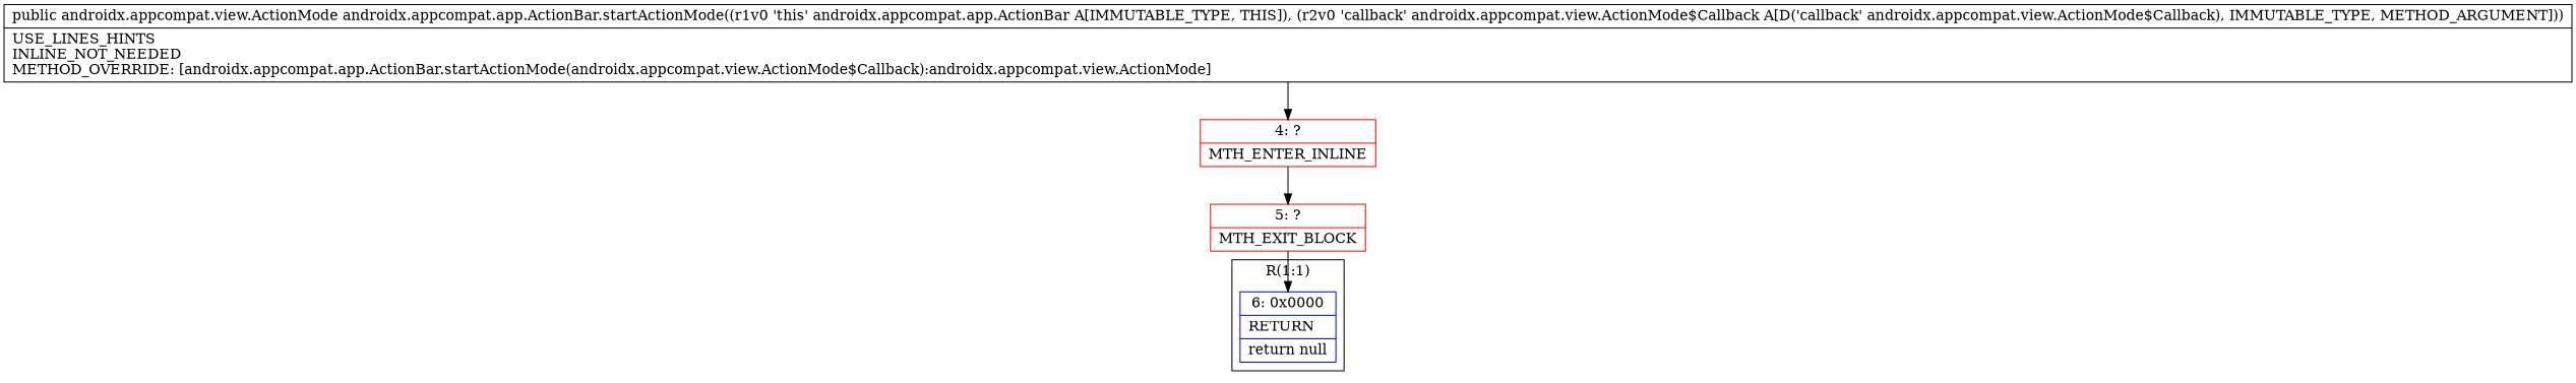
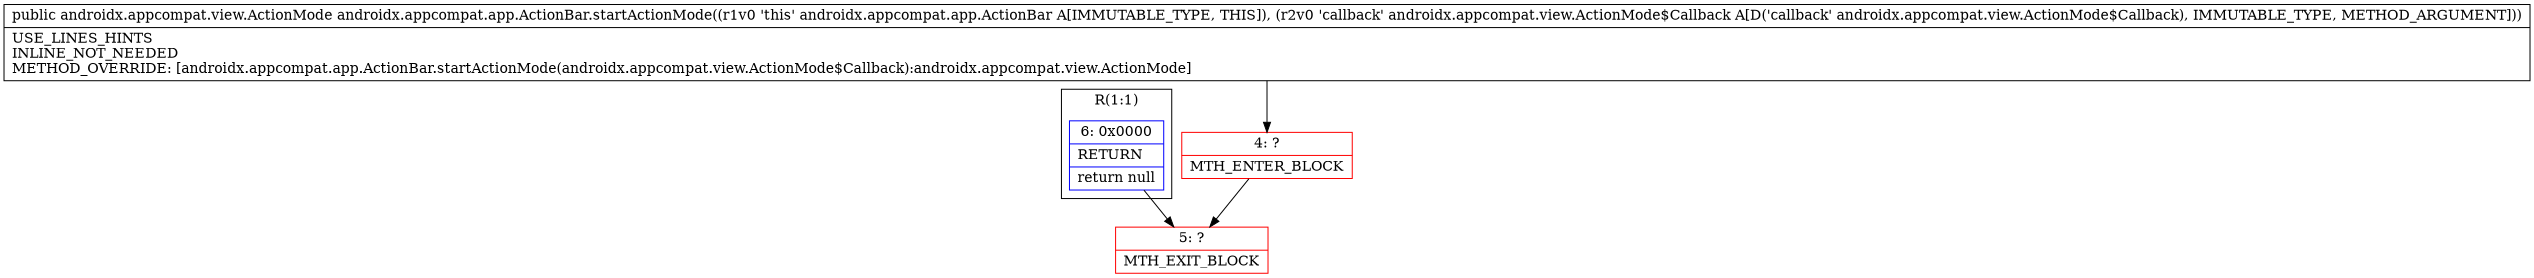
  digraph {
    node [color=red shape=record]
    n1 [color=blue label="{6\:\ 0x0000|RETURN\l|return null\l}"]
    n2 [label="{5\:\ ?|MTH_EXIT_BLOCK\l}"]
-   n3 [label="{4\:\ ?|MTH_ENTER_INLINE\l}"]
+   n3 [label="{4\:\ ?|MTH_ENTER_BLOCK\l}"]
    n4 [label="{public androidx.appcompat.view.ActionMode androidx.appcompat.app.ActionBar.startActionMode((r1v0 'this' androidx.appcompat.app.ActionBar A[IMMUTABLE_TYPE, THIS]), (r2v0 'callback' androidx.appcompat.view.ActionMode$Callback A[D('callback' androidx.appcompat.view.ActionMode$Callback), IMMUTABLE_TYPE, METHOD_ARGUMENT]))  | USE_LINES_HINTS\lINLINE_NOT_NEEDED\lMETHOD_OVERRIDE: [androidx.appcompat.app.ActionBar.startActionMode(androidx.appcompat.view.ActionMode$Callback):androidx.appcompat.view.ActionMode]\l}" color=""]
    subgraph cluster_1 {
      label="R(1:1)"
      n1
    }
-   n2 -> n1
+   n1 -> n2
    n3 -> n2
    n4 -> n3
  }
